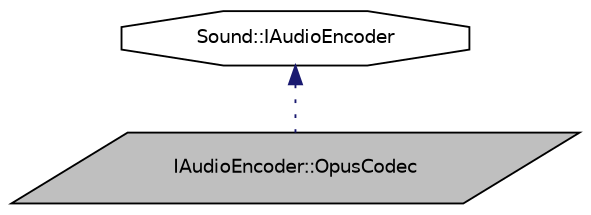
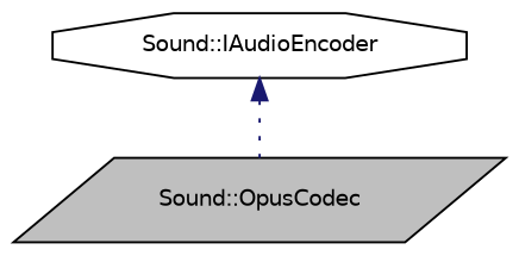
  digraph {
    node [color=black fontname=Helvetica fontsize=10 style=filled]
-   n1 [fillcolor=grey75 fontcolor=black height=0.2 label="IAudioEncoder::OpusCodec" shape=parallelogram width=0.4]
+   n1 [fillcolor=grey75 fontcolor=black height=0.2 label="Sound::OpusCodec" shape=parallelogram width=0.4]
    n2 [fillcolor=white height=0.2 label="Sound::IAudioEncoder" shape=octagon width=0.4]
    n2 -> n1 [color=midnightblue dir=back fontname=Helvetica fontsize=10 labelfontname=Helvetica labelfontsize=10 style=dotted]
  }
